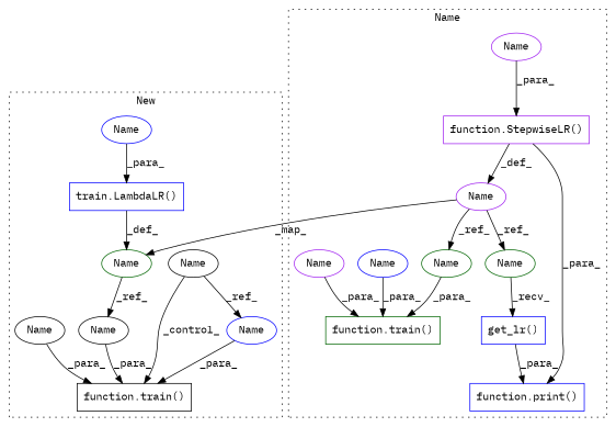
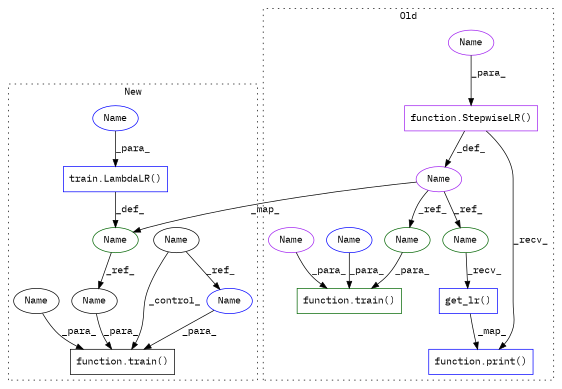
  digraph {
    fontname="IBM Plex Mono"
    node [a=87 color=blue fontname="IBM Plex Mono" l=9 s=3363 shape=ellipse]
    edge [fontname="IBM Plex Mono"]
    n1 [a=75 color=darkgreen l="6,1" label="function.train()" s="3423,3509" shape=box]
    n2 [a=75 color=purple l="11,49" label="function.StepwiseLR()" s="3201,3221" shape=box]
    n3 [color=purple l=11 label=Name s=3187]
    n4 [a=75 l=20 label="get_lr()" shape=box]
    n5 [a=75 l="6,1" label="function.print()" s="3357,3383" shape=box]
    n6 [color=purple label=Name s=3212]
    n7 [label=Name s=3460]
    n8 [color=purple l=5 label=Name s=3498]
    n9 [color=darkgreen l=11 label=Name s=3485]
    n10 [color=darkgreen l=11 label=Name]
    n11 [a=75 l="9,1" label="train.LambdaLR()" s="3155,3247" shape=box]
    n12 [a=75 color=black l="6,1" label="function.train()" s="3365,3452" shape=box]
    n13 [color=black l=5 label=Name s=3298]
    n14 [color=darkgreen l=12 label=Name s=3140]
    n15 [l=5 label=Name s=3441]
    n16 [color=black l=12 label=Name s=3427]
    n17 [label=Name s=3164]
    n18 [color=black label=Name s=3402]
    subgraph cluster_1 {
-     label=Name
+     label=Old
      style=dotted
      n1
      n2
      n3
      n4
      n5
      n6
      n7
      n8
      n9
      n10
    }
    subgraph cluster_2 {
      label=New
      style=dotted
      n11
      n12
      n13
      n14
      n15
      n16
      n17
      n18
    }
    n2 -> n3 [label=_def_]
-   n2 -> n5 [label=_para_]
+   n2 -> n5 [label=_recv_]
    n3 -> n9 [label=_ref_]
    n3 -> n10 [label=_ref_]
    n3 -> n14 [label=_map_]
-   n4 -> n5 [label=_para_]
+   n4 -> n5 [label=_map_]
    n6 -> n2 [label=_para_]
    n7 -> n1 [label=_para_]
    n8 -> n1 [label=_para_]
    n9 -> n1 [label=_para_]
    n10 -> n4 [label=_recv_]
    n11 -> n14 [label=_def_]
    n13 -> n12 [label=_control_]
    n13 -> n15 [label=_ref_]
    n14 -> n16 [label=_ref_]
    n15 -> n12 [label=_para_]
    n16 -> n12 [label=_para_]
    n17 -> n11 [label=_para_]
    n18 -> n12 [label=_para_]
  }
